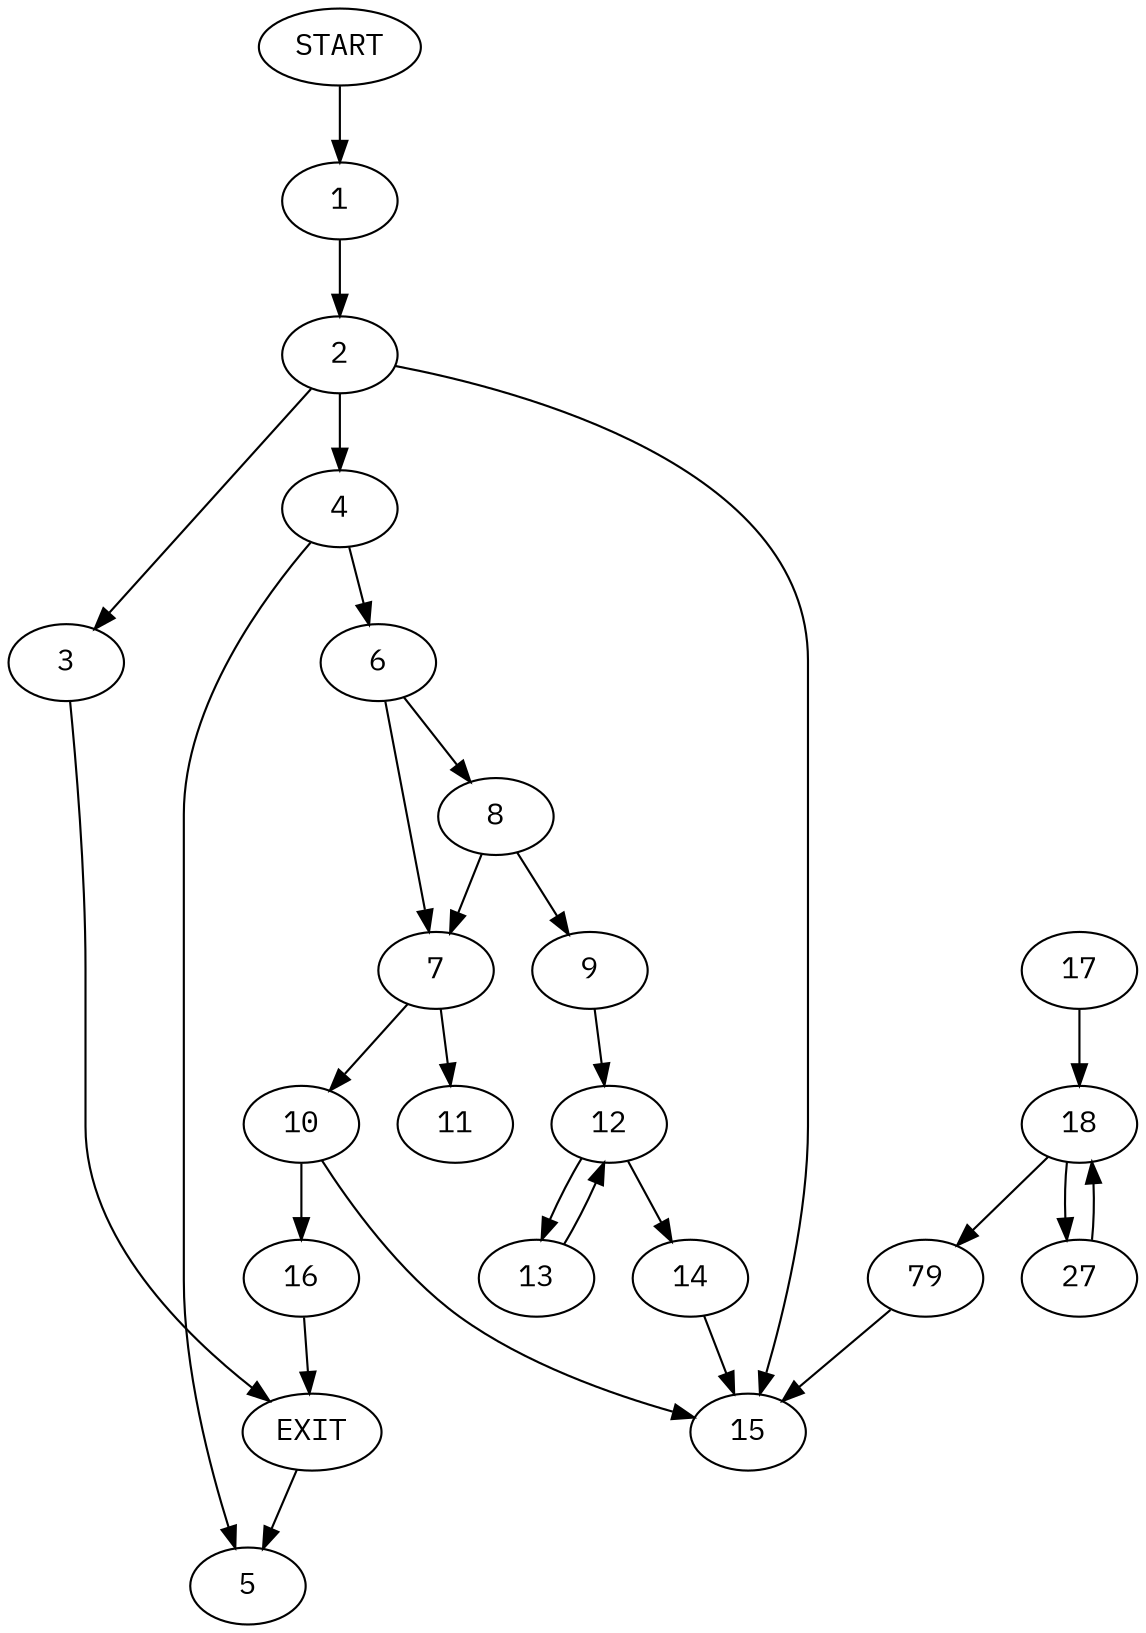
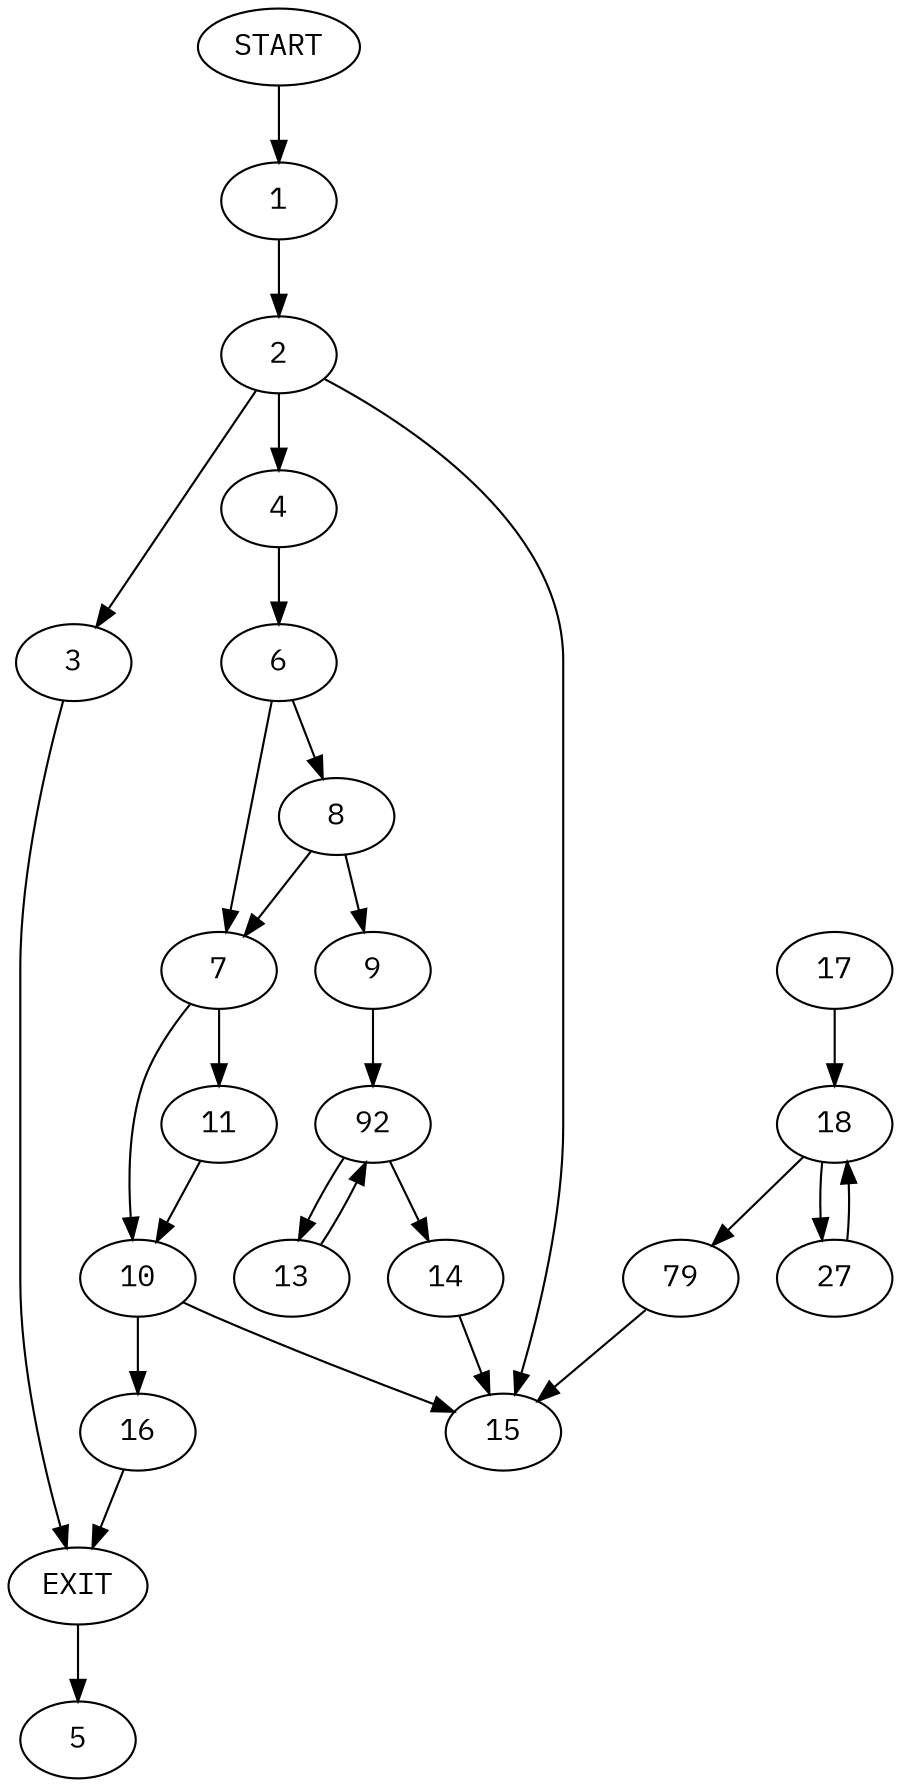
  digraph {
    fontname="IBM Plex Mono"
    node [fontname="IBM Plex Mono"]
    edge [fontname="IBM Plex Mono"]
    n1 [label=START]
    1
    2
    n4 [label=EXIT]
    5
    3
    4
    15
    6
    7
    8
    10
    11
    9
    16
-   12
+   12 [label=92]
    13
    14
    17
    18
    n21 [label=79]
    n22 [label=27]
    n1 -> 1
    1 -> 2
    2 -> 3
    2 -> 4
    2 -> 15
    n4 -> 5
    3 -> n4
-   4 -> 5
    4 -> 6
    6 -> 7
    6 -> 8
    7 -> 10
    7 -> 11
    8 -> 7
    8 -> 9
    10 -> 15
    10 -> 16
+   11 -> 10
    9 -> 12
    16 -> n4
    12 -> 13
    12 -> 14
    13 -> 12
    14 -> 15
    17 -> 18
    18 -> n21
    18 -> n22
    n21 -> 15
    n22 -> 18
  }
